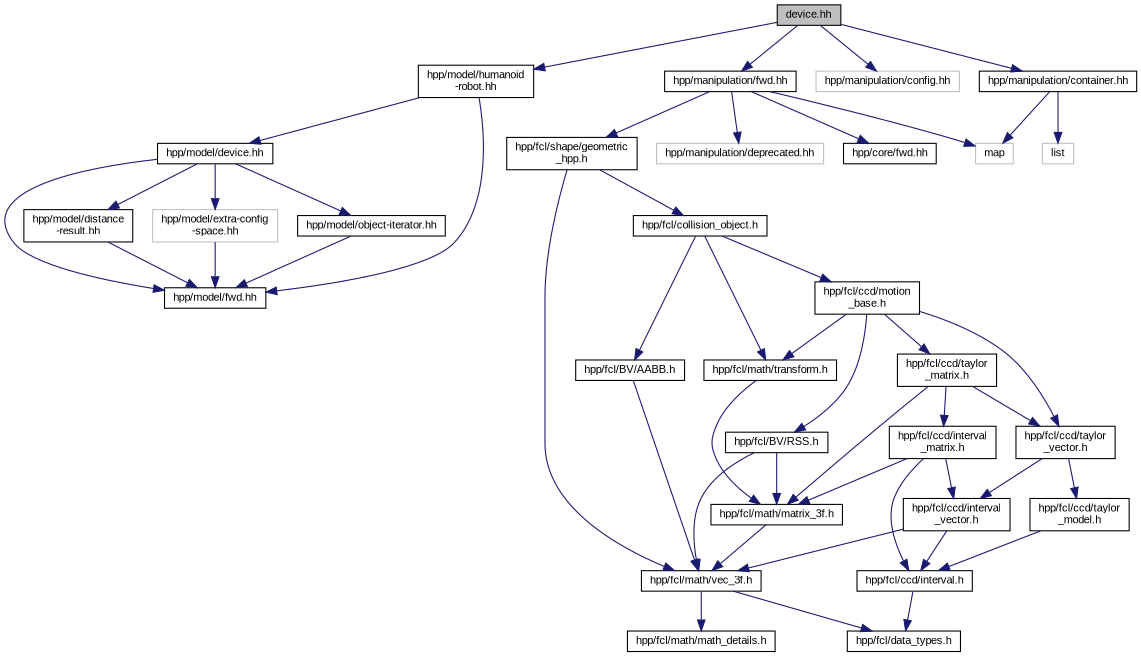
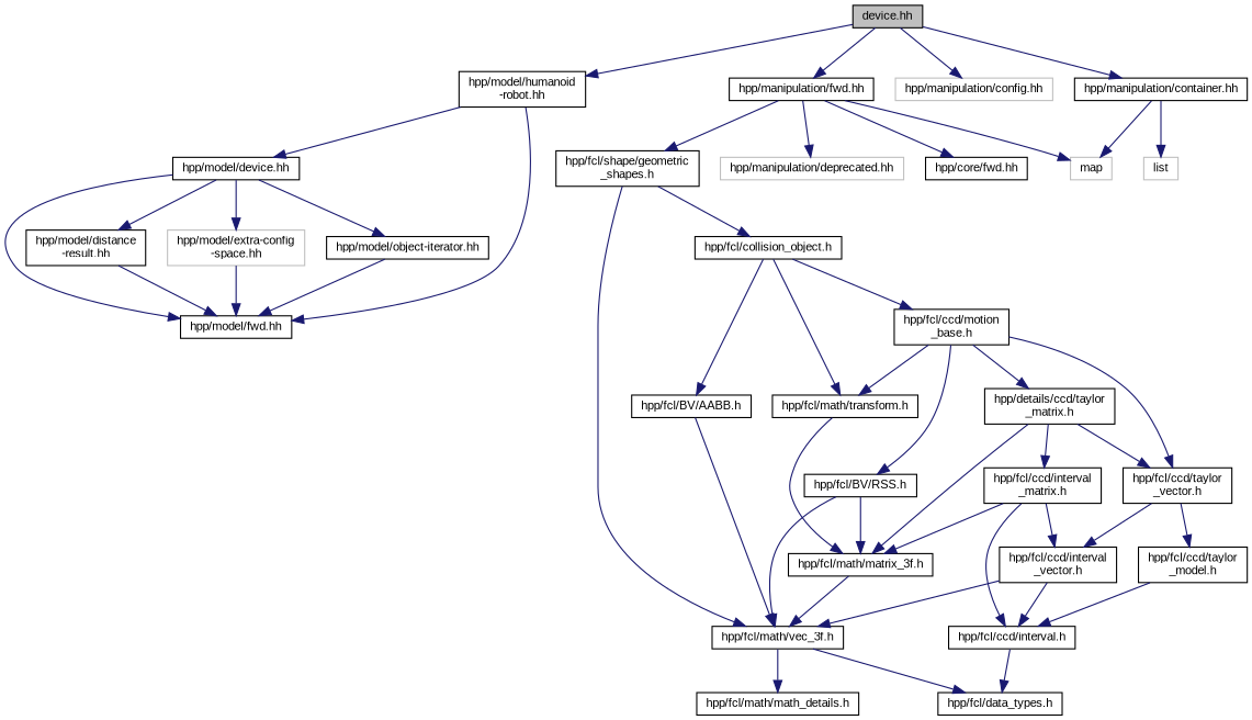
  digraph {
    fontname="Liberation Sans"
    node [color=black fillcolor=white fontname="Liberation Sans" fontsize=10 shape=record style=filled]
    edge [color=midnightblue fontname="Liberation Sans" fontsize=10 labelfontname=Helvetica labelfontsize=10 style=solid]
    n1 [fillcolor=grey75 fontcolor=black height=0.2 label="device.hh" width=0.4]
    n2 [height=0.2 label="hpp/model/humanoid\l-robot.hh" width=0.4]
    n3 [height=0.2 label="hpp/manipulation/fwd.hh" width=0.4]
    n4 [color=grey75 height=0.2 label="hpp/manipulation/config.hh" width=0.4]
    n5 [height=0.2 label="hpp/manipulation/container.hh" width=0.4]
    n6 [height=0.2 label="hpp/model/device.hh" width=0.4]
    n7 [height=0.2 label="hpp/model/fwd.hh" width=0.4]
    n8 [color=grey75 height=0.2 label=map width=0.4]
    n9 [height=0.2 label="hpp/core/fwd.hh" width=0.4]
-   n10 [height=0.2 label="hpp/fcl/shape/geometric\l_hpp.h" width=0.4]
+   n10 [height=0.2 label="hpp/fcl/shape/geometric\l_shapes.h" width=0.4]
    n11 [color=grey75 height=0.2 label="hpp/manipulation/deprecated.hh" width=0.4]
    n12 [color=grey75 height=0.2 label=list width=0.4]
    n13 [height=0.2 label="hpp/model/distance\l-result.hh" width=0.4]
    n14 [color=grey75 height=0.2 label="hpp/model/extra-config\l-space.hh" width=0.4]
    n15 [height=0.2 label="hpp/model/object-iterator.hh" width=0.4]
    n16 [height=0.2 label="hpp/fcl/collision_object.h" width=0.4]
    n17 [height=0.2 label="hpp/fcl/math/vec_3f.h" width=0.4]
    n18 [height=0.2 label="hpp/fcl/BV/AABB.h" width=0.4]
    n19 [height=0.2 label="hpp/fcl/math/transform.h" width=0.4]
    n20 [height=0.2 label="hpp/fcl/ccd/motion\l_base.h" width=0.4]
    n21 [height=0.2 label="hpp/fcl/data_types.h" width=0.4]
    n22 [height=0.2 label="hpp/fcl/math/math_details.h" width=0.4]
    n23 [height=0.2 label="hpp/fcl/math/matrix_3f.h" width=0.4]
-   n24 [height=0.2 label="hpp/fcl/ccd/taylor\l_matrix.h" width=0.4]
+   n24 [height=0.2 label="hpp/details/ccd/taylor\l_matrix.h" width=0.4]
    n25 [height=0.2 label="hpp/fcl/ccd/taylor\l_vector.h" width=0.4]
    n26 [height=0.2 label="hpp/fcl/BV/RSS.h" width=0.4]
    n27 [height=0.2 label="hpp/fcl/ccd/interval\l_matrix.h" width=0.4]
    n28 [height=0.2 label="hpp/fcl/ccd/interval\l_vector.h" width=0.4]
    n29 [height=0.2 label="hpp/fcl/ccd/taylor\l_model.h" width=0.4]
    n30 [height=0.2 label="hpp/fcl/ccd/interval.h" width=0.4]
    n1 -> n2
    n1 -> n3
    n1 -> n4
    n1 -> n5
    n2 -> n6
    n2 -> n7
    n3 -> n8
    n3 -> n9
    n3 -> n10
    n3 -> n11
    n5 -> n8
    n5 -> n12
    n6 -> n7
    n6 -> n13
    n6 -> n14
    n6 -> n15
    n10 -> n16
    n10 -> n17
    n13 -> n7
    n14 -> n7
    n15 -> n7
    n16 -> n18
    n16 -> n19
    n16 -> n20
    n17 -> n21
    n17 -> n22
    n18 -> n17
    n19 -> n23
    n20 -> n19
    n20 -> n24
    n20 -> n25
    n20 -> n26
    n23 -> n17
    n24 -> n23
    n24 -> n25
    n24 -> n27
    n25 -> n28
    n25 -> n29
    n26 -> n17
    n26 -> n23
    n27 -> n23
    n27 -> n28
    n27 -> n30
    n28 -> n17
    n28 -> n30
    n29 -> n30
    n30 -> n21
  }
